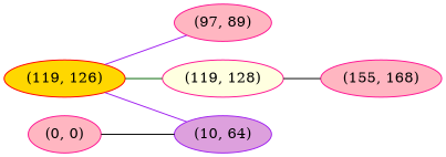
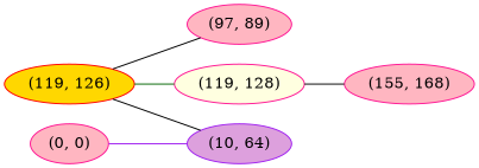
  graph {
    rankdir=LR
    node [color=deeppink fillcolor=lightpink style=filled]
    edge [color=black weight=1]
    "(119, 126)" [color=red fillcolor=gold]
    "(97, 89)"
    "(119, 128)" [fillcolor=lightyellow]
    "(10, 64)" [color=purple fillcolor=plum]
    "(155, 168)"
    "(0, 0)"
-   "(119, 126)" -- "(97, 89)" [color=purple]
+   "(119, 126)" -- "(97, 89)"
    "(119, 126)" -- "(119, 128)" [color=darkgreen]
-   "(119, 126)" -- "(10, 64)" [color=purple weight=2]
+   "(119, 126)" -- "(10, 64)" [weight=2]
    "(119, 128)" -- "(155, 168)"
-   "(0, 0)" -- "(10, 64)" [weight=4]
+   "(0, 0)" -- "(10, 64)" [color=purple weight=4]
  }
